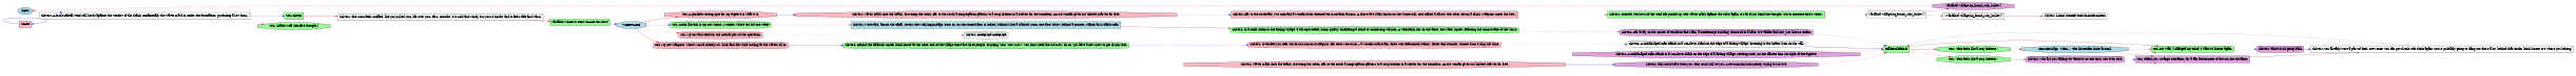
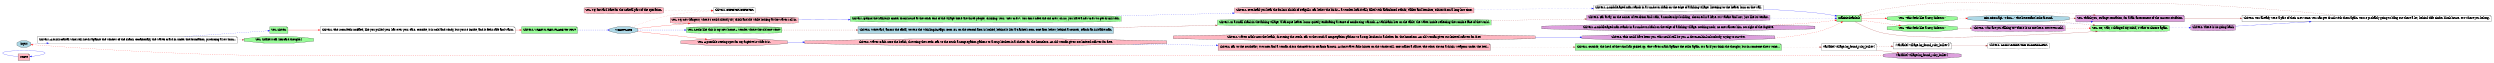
  digraph {
    rankdir=LR
    node [fillcolor=palegreen shape=note style=filled]
    edge [color=brown style=solid]
    n1 [fillcolor=lightpink label=START]
    n2 [fillcolor=lightblue label=input shape=octagon]
    n3 [fillcolor=white label="Shivers: A brisk coastal wind still howls against the window of the shack. Occasionally the waves crawl in under the foundation, producing a low hum..."]
    n4 [label="You: Shake it off. [Discard thought.]" shape=octagon]
    n5 [label="You: Listen."]
    n6 [fillcolor=white label="Shivers: FOREVER FOREVER" shape=cylinder]
    n7 [fillcolor=lightpink label="Shivers: Overhead you hear the forlorn shriek of seagulls. Far below the birds -- a wooden boardwalk, filled with abandoned stands, tables and benches, echoes from a long lost time." shape=cylinder]
    n8 [fillcolor=white label="Shivers: A middle-aged man stands in a run-down shack on the edge of a fishing village, listening to the heater hum on the wall." shape=cylinder]
    n9 [label=makinitcleanhub]
    n10 [fillcolor=white label="Shivers: You already were a part of their crew once. You can get drunk with them again. You're probably going to hang out there a lot, behind that cinder block house. It's where you belong."]
    n11 [fillcolor=plum label="You: Thank you, strange sensation, for a fair assessment of the current situation."]
    n12 [label="You: No, wait, I changed my mind, I want to choose again." shape=cylinder]
    n13 [label="You: \"This feels like a cozy hideout.\"" shape=octagon]
    n14 [label="You: \"This feels like a cozy hideout.\"" shape=octagon]
    n15 [label="Shivers: Outside, the howl of the wind has picked up. The waves crash against the stilts again. It's as if you think the thought, but in someone else's voice..."]
    n16 [fillcolor=white label="Variable[\"village.hq_found_ruby_bullet\"]"]
    n17 [fillcolor=plum label="Variable[\"village.hq_found_ruby_bullet\"]" shape=octagon]
    n18 [fillcolor=white label="!(Variable[\"village.hq_found_ruby_bullet\"])"]
    n19 [fillcolor=plum label="Shivers: A middle-aged man stands in a run-down shack on the edge of a fishing village. Nothing nods, no one salutes him. No sight of the fugitive." shape=octagon]
    n20 [label="Shivers: Behind the half-built cinder block house at the other end of the village there are three people, drinking. Your *new crew*. You don't need the old crew, oh no, you have a new crew to get drunk with." shape=cylinder]
    n21 [fillcolor=plum label="Shivers: This could have been you. This could still be you. A down-on-his-luck nobody, trying to survive." shape=octagon]
    n22 [fillcolor=white label="Shivers: The room feels muffled, like you pulled your hat over your ears. Outside, it is cold and windy, but you're inside, and it feels safe and warm."]
    n23 [fillcolor=white label="Shivers: LOOK UNDER THE FLOORBOARDS" shape=cylinder]
    n24 [fillcolor=lightpink label="You: My forward base for the coastal part of the operation." shape=cylinder]
    n25 [fillcolor=lightblue label="Kim Kitsuragi: \"Mhm...\" The lieutenant looks around." shape=octagon]
    n26 [fillcolor=plum label="Shivers: There is no going back." shape=cylinder]
    n27 [fillcolor=plum label="Shivers: Who are you talking to? There is no one here. Not even cold." shape=cylinder]
    n28 [fillcolor=lightpink label="Shivers: Waves crash unto the beach, drowning the reeds. Far to the south a congregation gathers to a soup kitchen in a shelter for the homeless. An old woman gives out knitted scarves for free." shape=octagon]
    n29 [fillcolor=lightpink label="Shivers: Far to the southeast, two men and a woman dress themselves in ceramic armour. A shortwave radio hisses on the windowsill. One makes a salute. The other downs a drink. Weapons under the bed..."]
    n30 [fillcolor=lightpink label="Shivers: Waves crash unto the beach, drowning the reeds. Far to the south a congregation gathers to a soup kitchen in a shelter for the homeless. An old woman gives out knitted scarves for free." shape=octagon]
    n31 [fillcolor=lightpink label="You: A possible resting spot for my fugitive is what it is." shape=octagon]
    n32 [fillcolor=plum label="Shivers: Far away, on the corner of Perdition and Main, a nondescript building, obscured in a haze. It's vacant and lost, just like its tenant." shape=cylinder]
-   n33 [label="Variable: WHAT IS THIS PLACE TO YOU?"]
+   n33 [label="Shivers: WHAT IS THIS PLACE TO YOU?"]
    n34 [fillcolor=lightblue label=WHATPLACE shape=octagon]
    n35 [label="You: Looks like this is my new home -- wonder where the old one went?" shape=cylinder]
    n36 [fillcolor=lightblue label="Shivers: Westward, across the canal, towers the Whirling-in-Rags. Door #1 on the second floor is locked, behind it lies a trashed room. One floor below, behind a counter, stands an irritable man."]
    n37 [label="Shivers: In a small shack in the fishing village, a baroque heater hums quietly, emanating a sense of comforting warmth. A washbasin lies on the table, the water inside reflecting the sombre face of the world." shape=cylinder]
    n38 [fillcolor=lightpink label="You: My new hangout, where I could silently sit, drink and die while looking at the waves roll in." shape=cylinder]
    n1 -> n1 [color=blue]
    n2 -> n3 [color=blue style=dotted]
    n3 -> n4 [style=dotted]
    n3 -> n5 [color=blue style=dashed]
    n5 -> n22 [color=red]
    n7 -> n8 [color=blue style=dotted]
    n8 -> n9 [color=blue]
    n9 -> n11 [style=dotted]
    n9 -> n12
    n9 -> n13 [color=red]
    n9 -> n14 [color=red style=dashed]
    n10 -> n9 [style=dashed]
    n11 -> n10
    n12 -> n26 [color=blue style=dotted]
    n13 -> n25 [color=red style=dotted]
    n14 -> n27
    n15 -> n16 [style=dotted]
    n16 -> n17
    n16 -> n18 [style=dashed]
    n17 -> n2 [color=red style=dashed]
    n18 -> n23
    n19 -> n9 [color=red style=dashed]
    n20 -> n7 [color=blue style=dashed]
    n21 -> n9 [color=red style=dashed]
    n22 -> n33 [color=red]
    n24 -> n6 [style=dotted]
    n25 -> n11 [style=dashed]
    n25 -> n12 [style=dashed]
    n26 -> n10 [color=blue]
    n27 -> n11 [color=blue style=dotted]
    n27 -> n12 [color=red style=dashed]
    n28 -> n29 [color=blue style=dashed]
    n29 -> n15 [style=dotted]
    n30 -> n21 [color=blue]
    n31 -> n28 [color=blue]
    n32 -> n9 [color=blue style=dotted]
    n33 -> n34 [color=blue style=dashed]
-   n34 -> n24 [color=red style=dotted]
+   n34 -> n6 [color=red style=dotted]
    n34 -> n31 [color=red]
    n34 -> n35 [color=blue style=dashed]
    n34 -> n38 [color=red]
    n35 -> n36 [style=dashed]
    n36 -> n37
    n37 -> n32 [style=dashed]
    n38 -> n20 [color=blue]
  }
